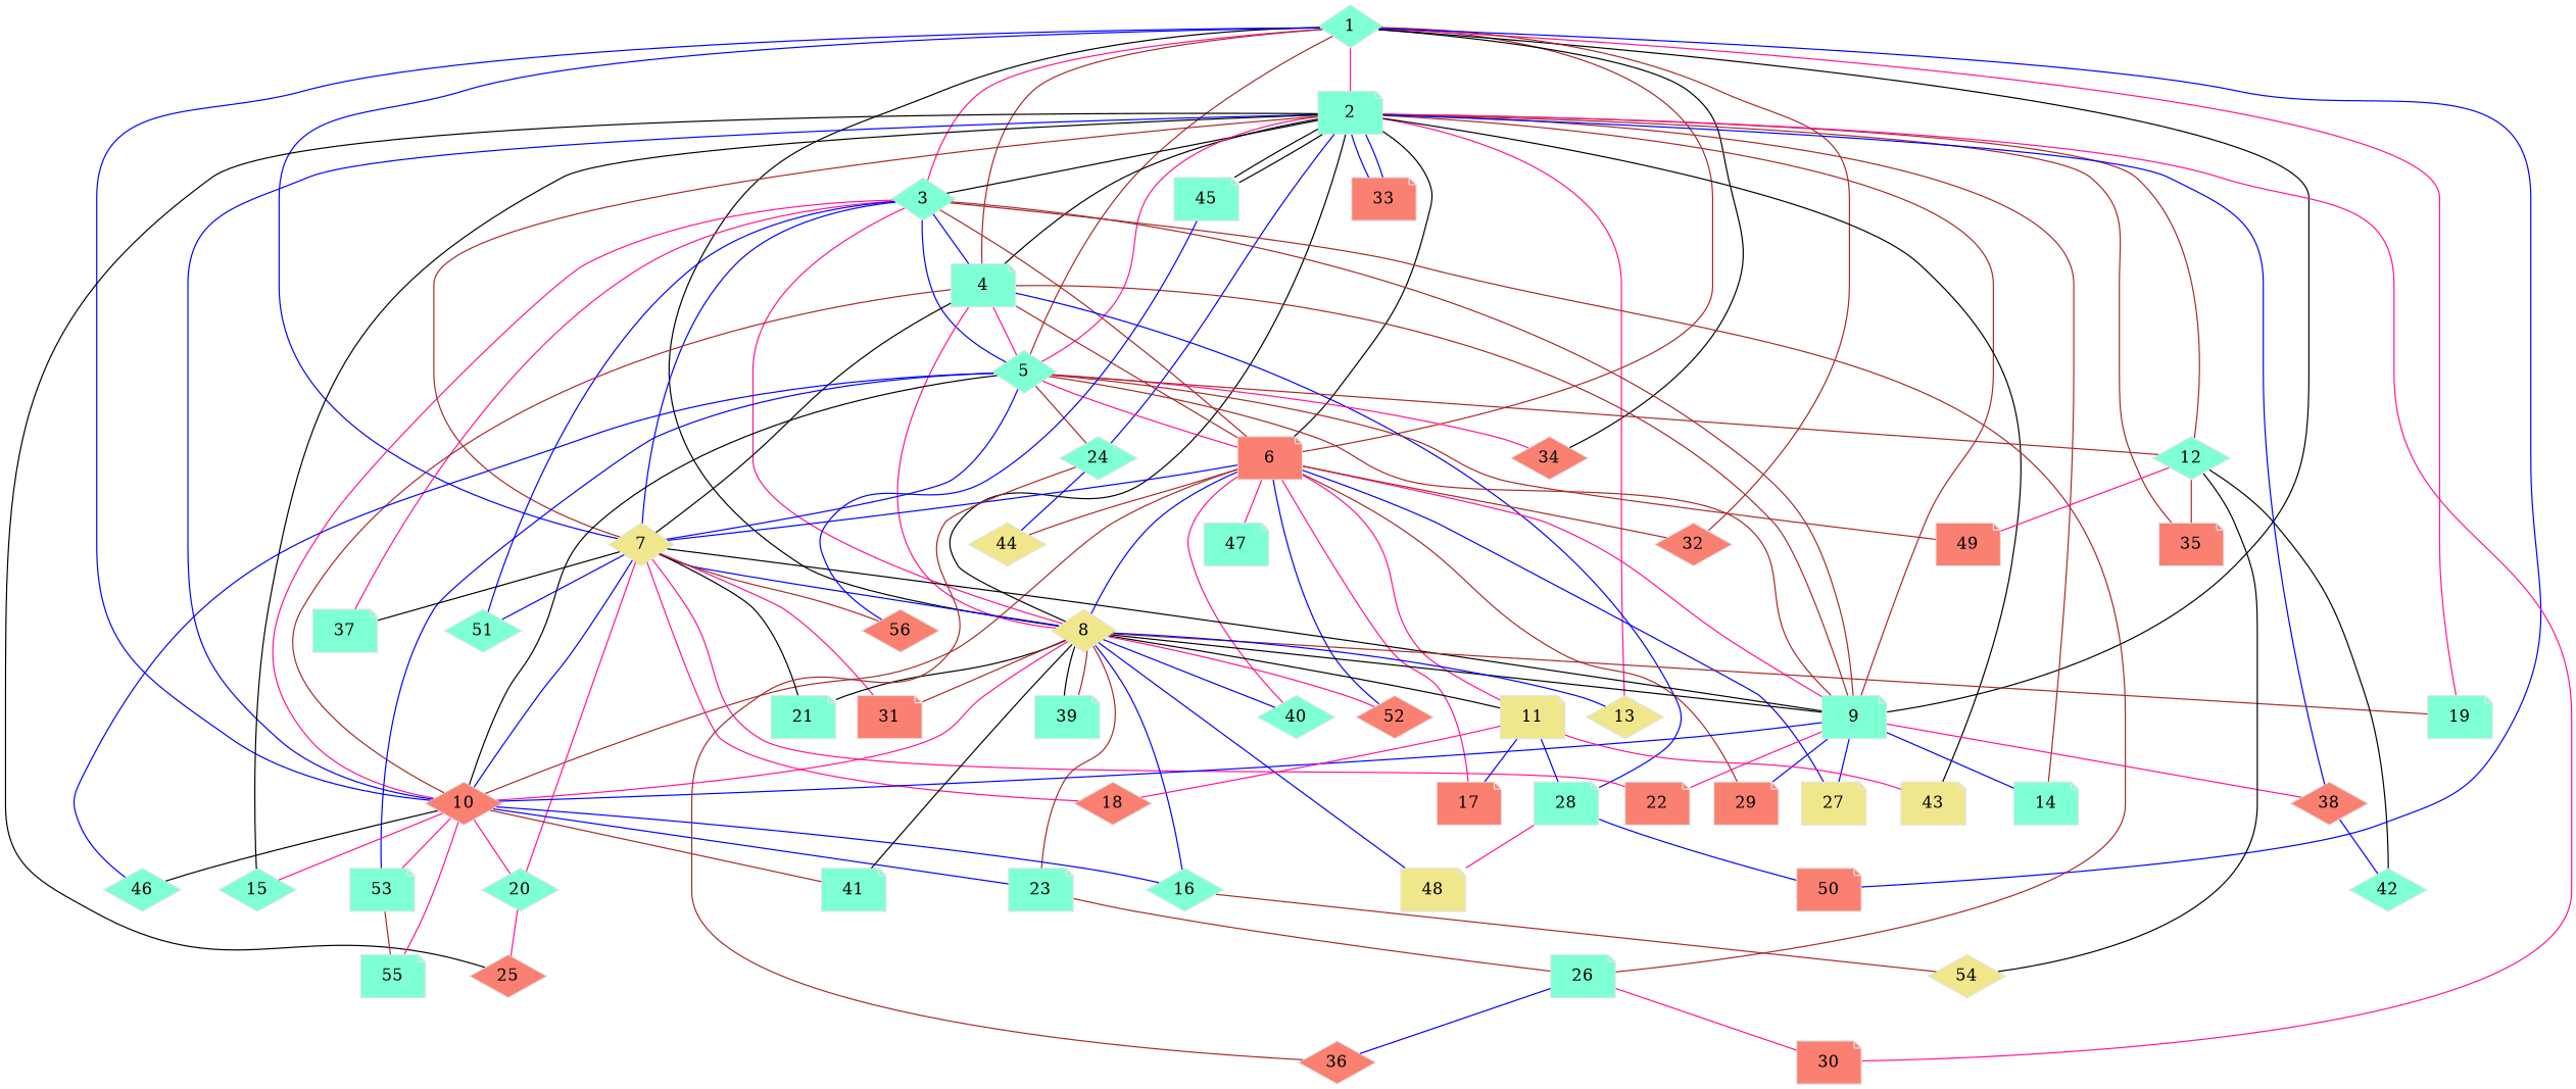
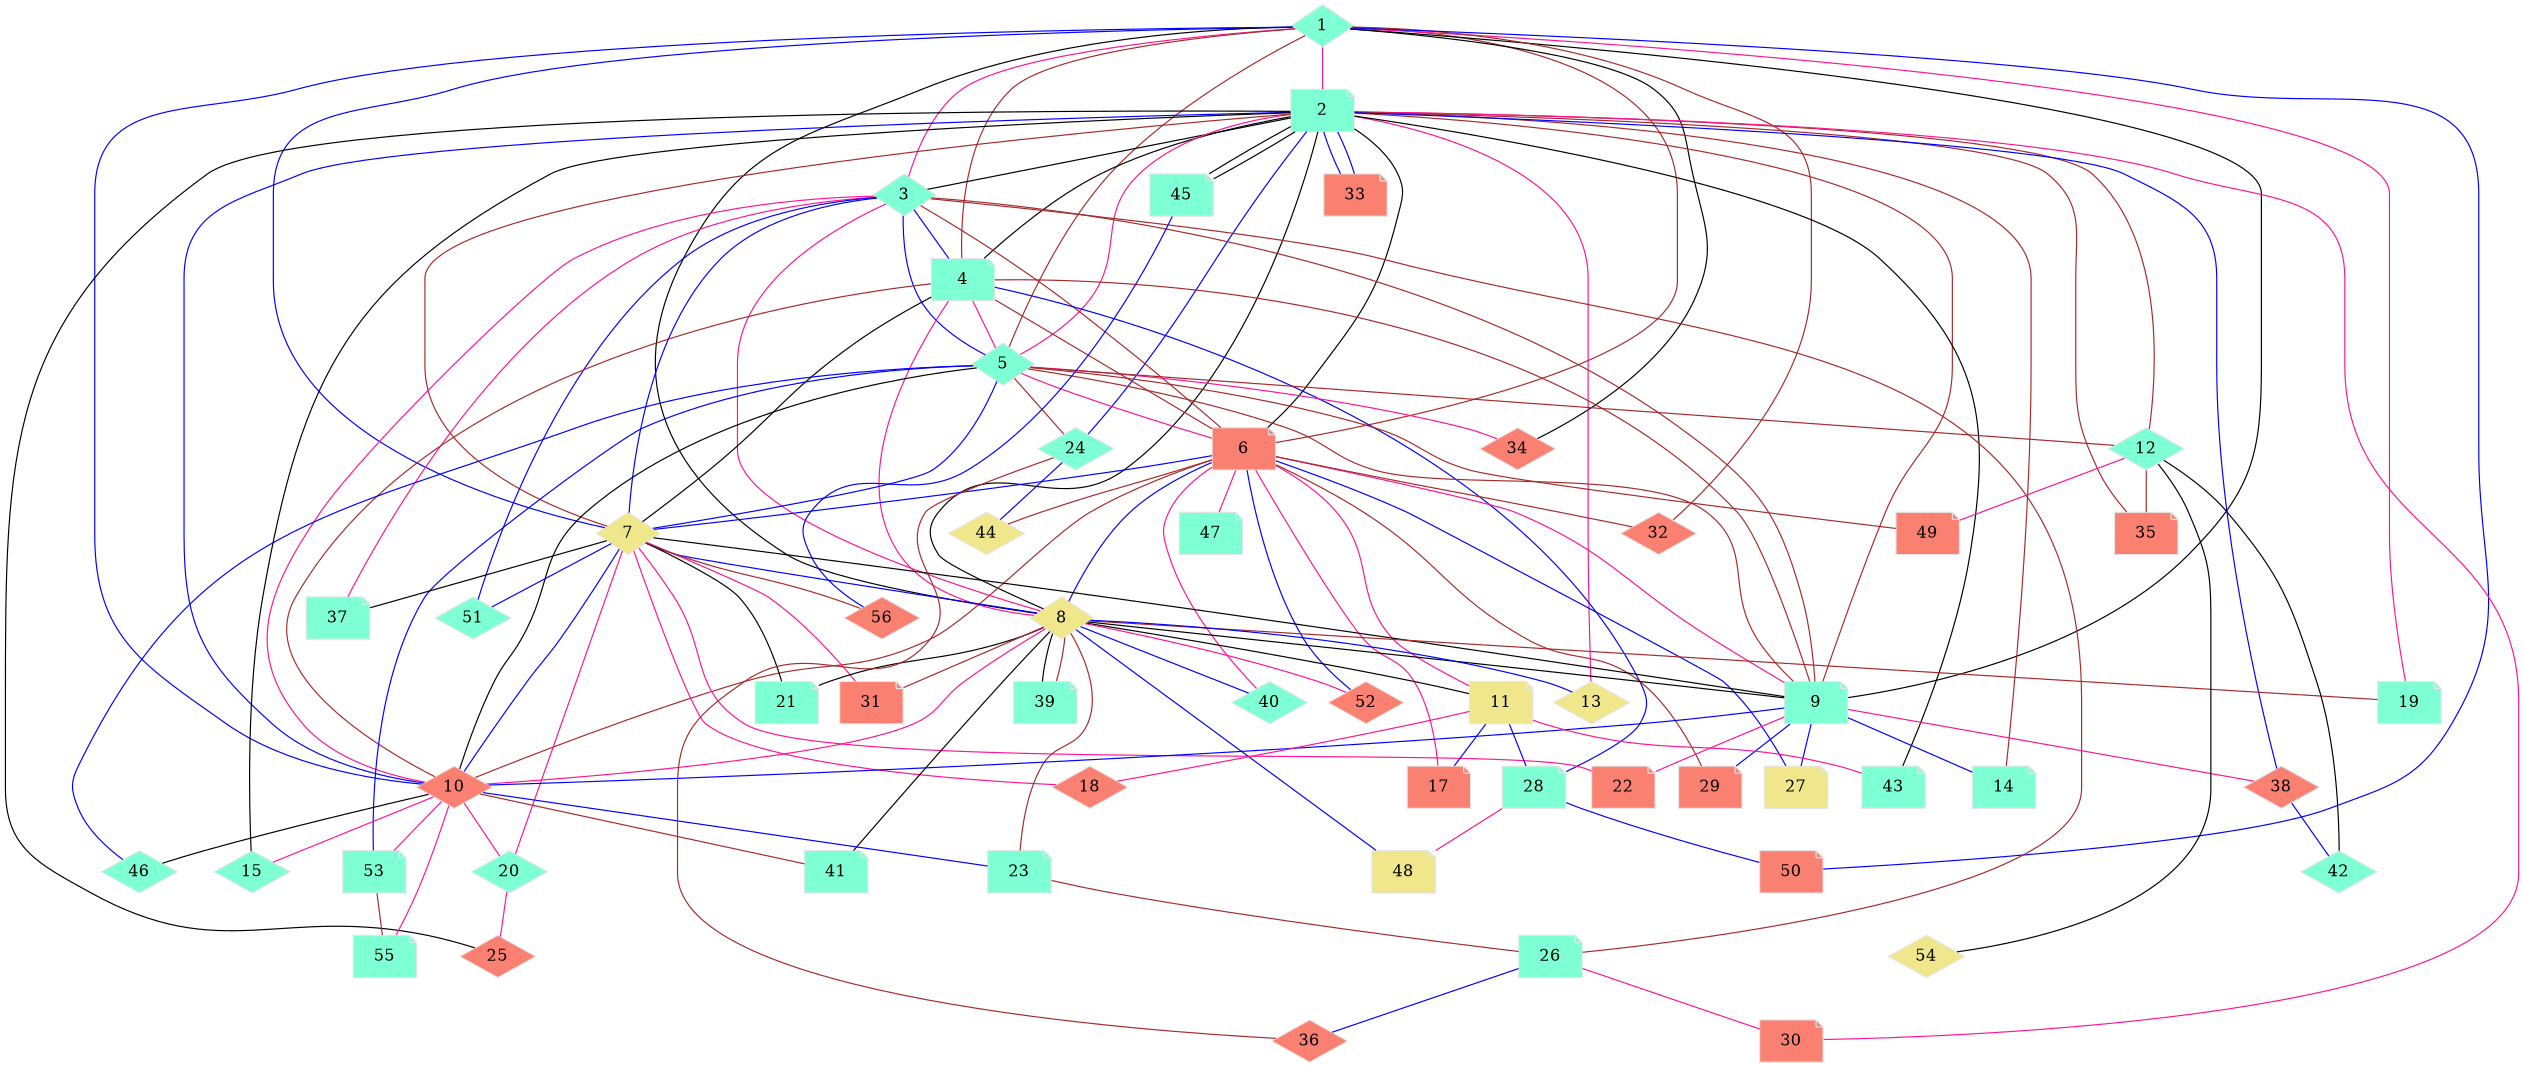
  graph {
    node [color=gray90 fillcolor=aquamarine shape=note style=filled]
    edge [color=blue]
    1 [shape=diamond]
    2
    3 [shape=diamond]
    4
    5 [shape=diamond]
    6 [fillcolor=salmon]
    7 [fillcolor=khaki shape=diamond]
    8 [fillcolor=khaki shape=diamond]
    9
    10 [fillcolor=salmon shape=diamond]
    19
    32 [fillcolor=salmon shape=diamond]
    34 [fillcolor=salmon shape=diamond]
    50 [fillcolor=salmon]
    12 [shape=diamond]
    13 [fillcolor=khaki shape=diamond]
    14
    15 [shape=diamond]
    24 [shape=diamond]
    25 [fillcolor=salmon shape=diamond]
    30 [fillcolor=salmon]
    33 [fillcolor=salmon]
    35 [fillcolor=salmon]
    38 [fillcolor=salmon shape=diamond]
-   43 [fillcolor=khaki]
+   43
    45
    26
    37
    51 [shape=diamond]
    28
    46 [shape=diamond]
    49 [fillcolor=salmon]
    53
    11 [fillcolor=khaki]
    17 [fillcolor=salmon]
    27 [fillcolor=khaki]
    29 [fillcolor=salmon]
    40 [shape=diamond]
    44 [fillcolor=khaki shape=diamond]
    47
    52 [fillcolor=salmon shape=diamond]
    18 [fillcolor=salmon shape=diamond]
    20 [shape=diamond]
    21
    22 [fillcolor=salmon]
    31 [fillcolor=salmon]
    56 [fillcolor=salmon shape=diamond]
-   16 [shape=diamond]
    23
    39
    41
    48 [fillcolor=khaki]
    55
    42 [shape=diamond]
    54 [fillcolor=khaki shape=diamond]
    36 [fillcolor=salmon shape=diamond]
    1 -- 2 [color=deeppink]
    1 -- 3 [color=deeppink]
    1 -- 4 [color=brown]
    1 -- 5 [color=brown]
    1 -- 6 [color=brown]
    1 -- 7
    1 -- 8 [color=black]
    1 -- 9 [color=black]
    1 -- 10
    1 -- 19 [color=deeppink]
    1 -- 32 [color=brown]
    1 -- 34 [color=black]
    1 -- 50
    2 -- 3 [color=black]
    2 -- 4 [color=black]
    2 -- 5 [color=deeppink]
    2 -- 6 [color=black]
    2 -- 7 [color=brown]
    2 -- 8 [color=black]
    2 -- 9 [color=brown]
    2 -- 10
    2 -- 12 [color=brown]
    2 -- 13 [color=deeppink]
    2 -- 14 [color=brown]
    2 -- 15 [color=black]
    2 -- 24
    2 -- 25 [color=black]
    2 -- 30 [color=deeppink]
    2 -- 33
    2 -- 33
    2 -- 35 [color=brown]
    2 -- 38
    2 -- 43 [color=black]
    2 -- 45 [color=black]
    2 -- 45 [color=black]
    3 -- 4
    3 -- 5
    3 -- 6 [color=brown]
    3 -- 7
    3 -- 8 [color=deeppink]
    3 -- 9 [color=brown]
    3 -- 10 [color=deeppink]
    3 -- 26 [color=brown]
    3 -- 37 [color=deeppink]
    3 -- 51
    4 -- 5 [color=deeppink]
    4 -- 6 [color=brown]
    4 -- 7 [color=black]
    4 -- 8 [color=deeppink]
    4 -- 9 [color=brown]
    4 -- 10 [color=brown]
    4 -- 28
    5 -- 6 [color=deeppink]
    5 -- 7
    5 -- 9 [color=brown]
    5 -- 10 [color=black]
    5 -- 34 [color=deeppink]
    5 -- 12 [color=brown]
    5 -- 24 [color=brown]
    5 -- 46
    5 -- 49 [color=brown]
    5 -- 53
    6 -- 7
    6 -- 8
    6 -- 9 [color=deeppink]
    6 -- 10 [color=brown]
    6 -- 32 [color=brown]
    6 -- 11 [color=deeppink]
    6 -- 17 [color=deeppink]
    6 -- 27
    6 -- 29 [color=brown]
    6 -- 40 [color=deeppink]
    6 -- 44 [color=brown]
    6 -- 47 [color=deeppink]
    6 -- 52
    7 -- 8
    7 -- 9 [color=black]
    7 -- 10
    7 -- 37 [color=black]
    7 -- 51
    7 -- 18 [color=deeppink]
    7 -- 20 [color=deeppink]
    7 -- 21 [color=black]
    7 -- 22 [color=deeppink]
    7 -- 31 [color=deeppink]
    7 -- 56 [color=brown]
    8 -- 9 [color=black]
    8 -- 10 [color=deeppink]
    8 -- 19 [color=brown]
    8 -- 13
    8 -- 11 [color=black]
    8 -- 40
    8 -- 52 [color=deeppink]
    8 -- 21 [color=black]
    8 -- 31 [color=brown]
-   8 -- 16
    8 -- 23 [color=brown]
    8 -- 39 [color=black]
    8 -- 39 [color=brown]
    8 -- 41 [color=black]
    8 -- 48
    9 -- 10
    9 -- 14
    9 -- 38 [color=deeppink]
    9 -- 27
    9 -- 29
    9 -- 22 [color=deeppink]
    10 -- 15 [color=deeppink]
    10 -- 46 [color=black]
    10 -- 53 [color=deeppink]
    10 -- 20 [color=deeppink]
-   10 -- 16
    10 -- 23
    10 -- 41 [color=brown]
    10 -- 55 [color=deeppink]
    12 -- 35 [color=brown]
    12 -- 49 [color=deeppink]
    12 -- 42 [color=black]
    12 -- 54 [color=black]
    24 -- 44
    24 -- 36 [color=brown]
    38 -- 42
    45 -- 56
    26 -- 30 [color=deeppink]
    26 -- 36
    28 -- 50
    28 -- 48 [color=deeppink]
    53 -- 55 [color=brown]
    11 -- 43 [color=deeppink]
    11 -- 28
    11 -- 17
    11 -- 18 [color=deeppink]
    20 -- 25 [color=deeppink]
-   16 -- 54 [color=brown]
    23 -- 26 [color=brown]
  }
